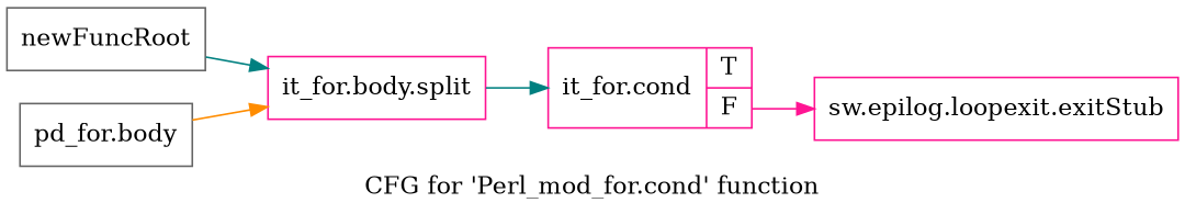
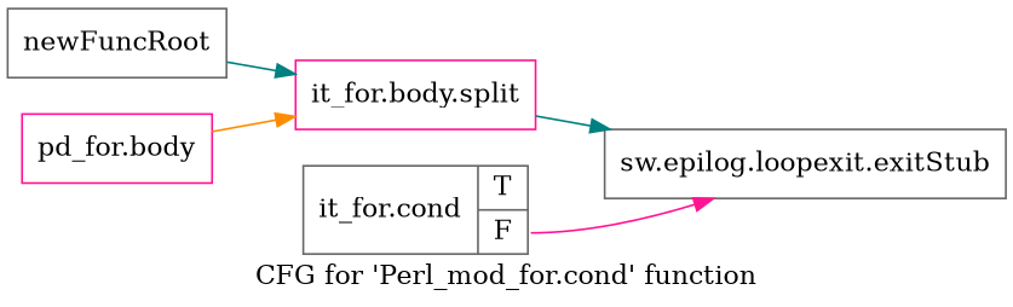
  digraph {
    label="CFG for 'Perl_mod_for.cond' function"
    rankdir=LR
    node [color=gray40 shape=record]
    edge [color=teal]
    n1 [label="{newFuncRoot}"]
    n2 [color=deeppink label="{it_for.body.split}"]
-   n3 [color=deeppink label="{it_for.cond|{<s0>T|<s1>F}}"]
-   n4 [color=deeppink label="{sw.epilog.loopexit.exitStub}"]
-   n5 [label="{pd_for.body}"]
+   n3 [label="{it_for.cond|{<s0>T|<s1>F}}"]
+   n4 [label="{sw.epilog.loopexit.exitStub}"]
+   n5 [color=deeppink label="{pd_for.body}"]
    n1 -> n2
-   n2 -> n3
+   n2 -> n4
    n3 -> n4 [color=deeppink tailport=s1]
    n5 -> n2 [color=darkorange]
  }
